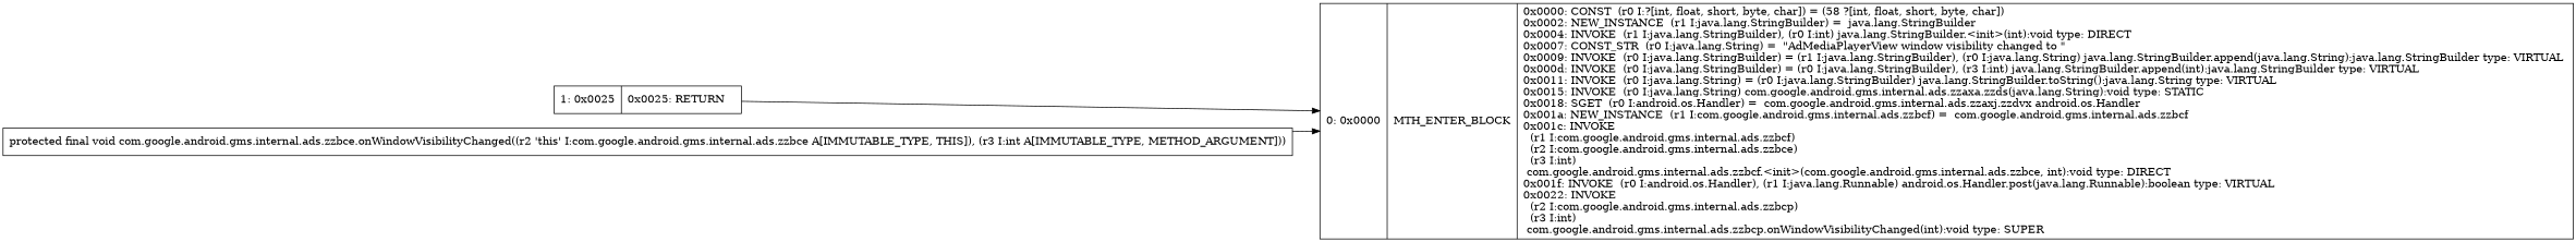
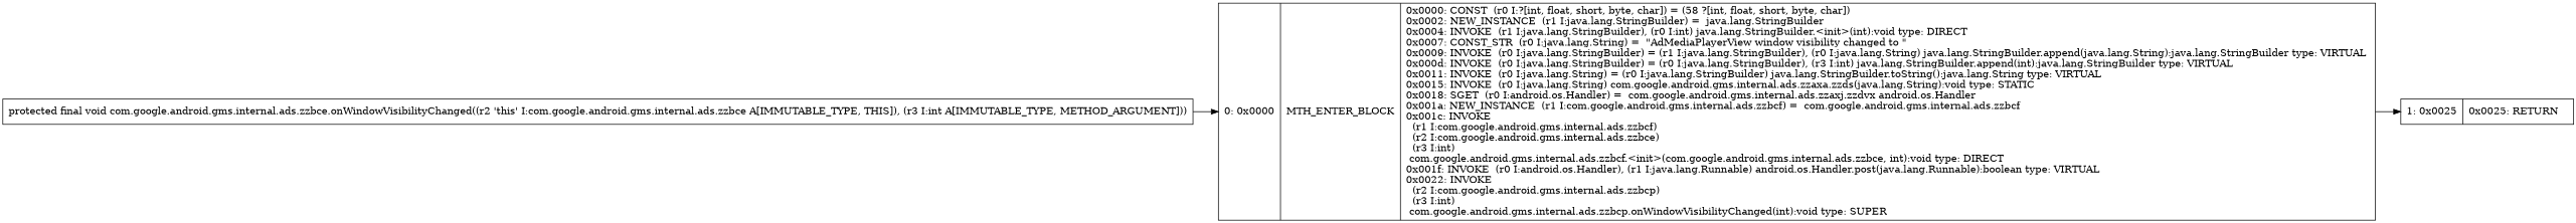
  digraph {
    rankdir=LR
    node [shape=record]
    n1 [label="{0\:\ 0x0000|MTH_ENTER_BLOCK\l|0x0000: CONST  (r0 I:?[int, float, short, byte, char]) = (58 ?[int, float, short, byte, char]) \l0x0002: NEW_INSTANCE  (r1 I:java.lang.StringBuilder) =  java.lang.StringBuilder \l0x0004: INVOKE  (r1 I:java.lang.StringBuilder), (r0 I:int) java.lang.StringBuilder.\<init\>(int):void type: DIRECT \l0x0007: CONST_STR  (r0 I:java.lang.String) =  \"AdMediaPlayerView window visibility changed to \" \l0x0009: INVOKE  (r0 I:java.lang.StringBuilder) = (r1 I:java.lang.StringBuilder), (r0 I:java.lang.String) java.lang.StringBuilder.append(java.lang.String):java.lang.StringBuilder type: VIRTUAL \l0x000d: INVOKE  (r0 I:java.lang.StringBuilder) = (r0 I:java.lang.StringBuilder), (r3 I:int) java.lang.StringBuilder.append(int):java.lang.StringBuilder type: VIRTUAL \l0x0011: INVOKE  (r0 I:java.lang.String) = (r0 I:java.lang.StringBuilder) java.lang.StringBuilder.toString():java.lang.String type: VIRTUAL \l0x0015: INVOKE  (r0 I:java.lang.String) com.google.android.gms.internal.ads.zzaxa.zzds(java.lang.String):void type: STATIC \l0x0018: SGET  (r0 I:android.os.Handler) =  com.google.android.gms.internal.ads.zzaxj.zzdvx android.os.Handler \l0x001a: NEW_INSTANCE  (r1 I:com.google.android.gms.internal.ads.zzbcf) =  com.google.android.gms.internal.ads.zzbcf \l0x001c: INVOKE  \l  (r1 I:com.google.android.gms.internal.ads.zzbcf)\l  (r2 I:com.google.android.gms.internal.ads.zzbce)\l  (r3 I:int)\l com.google.android.gms.internal.ads.zzbcf.\<init\>(com.google.android.gms.internal.ads.zzbce, int):void type: DIRECT \l0x001f: INVOKE  (r0 I:android.os.Handler), (r1 I:java.lang.Runnable) android.os.Handler.post(java.lang.Runnable):boolean type: VIRTUAL \l0x0022: INVOKE  \l  (r2 I:com.google.android.gms.internal.ads.zzbcp)\l  (r3 I:int)\l com.google.android.gms.internal.ads.zzbcp.onWindowVisibilityChanged(int):void type: SUPER \l}"]
    n2 [label="{1\:\ 0x0025|0x0025: RETURN   \l}"]
    n3 [label="{protected final void com.google.android.gms.internal.ads.zzbce.onWindowVisibilityChanged((r2 'this' I:com.google.android.gms.internal.ads.zzbce A[IMMUTABLE_TYPE, THIS]), (r3 I:int A[IMMUTABLE_TYPE, METHOD_ARGUMENT])) }"]
-   n2 -> n1
+   n1 -> n2
    n3 -> n1
  }
